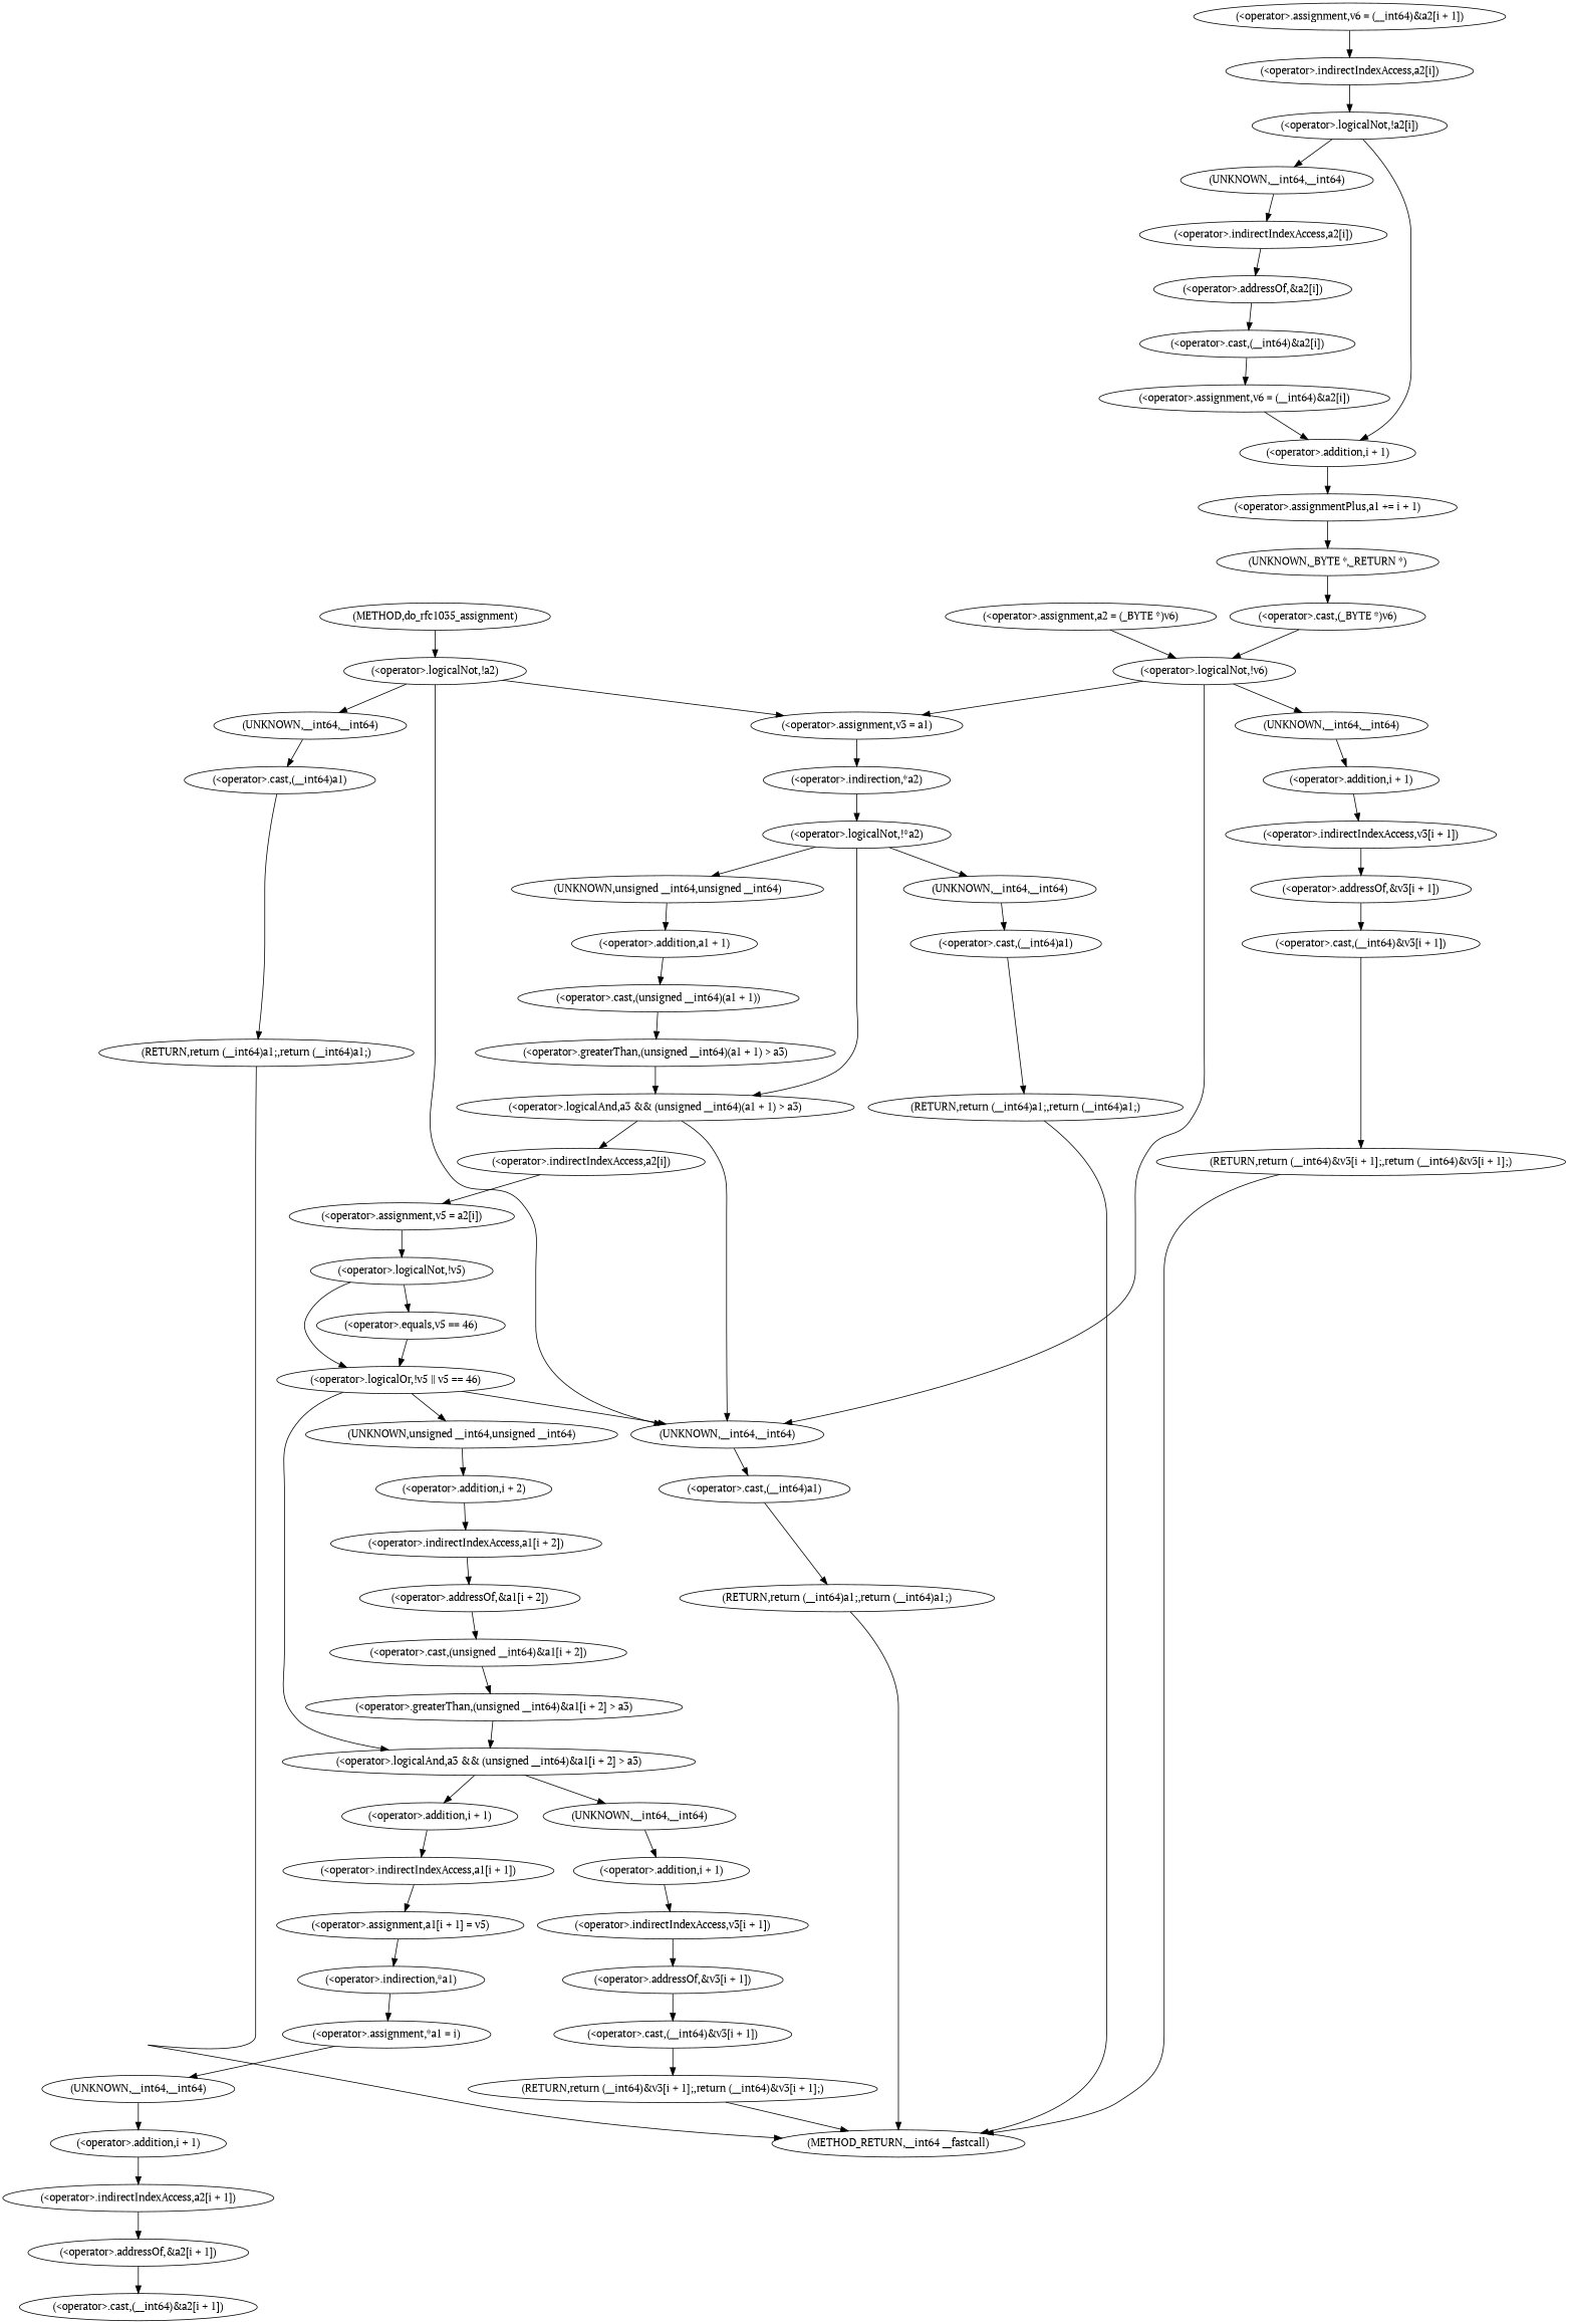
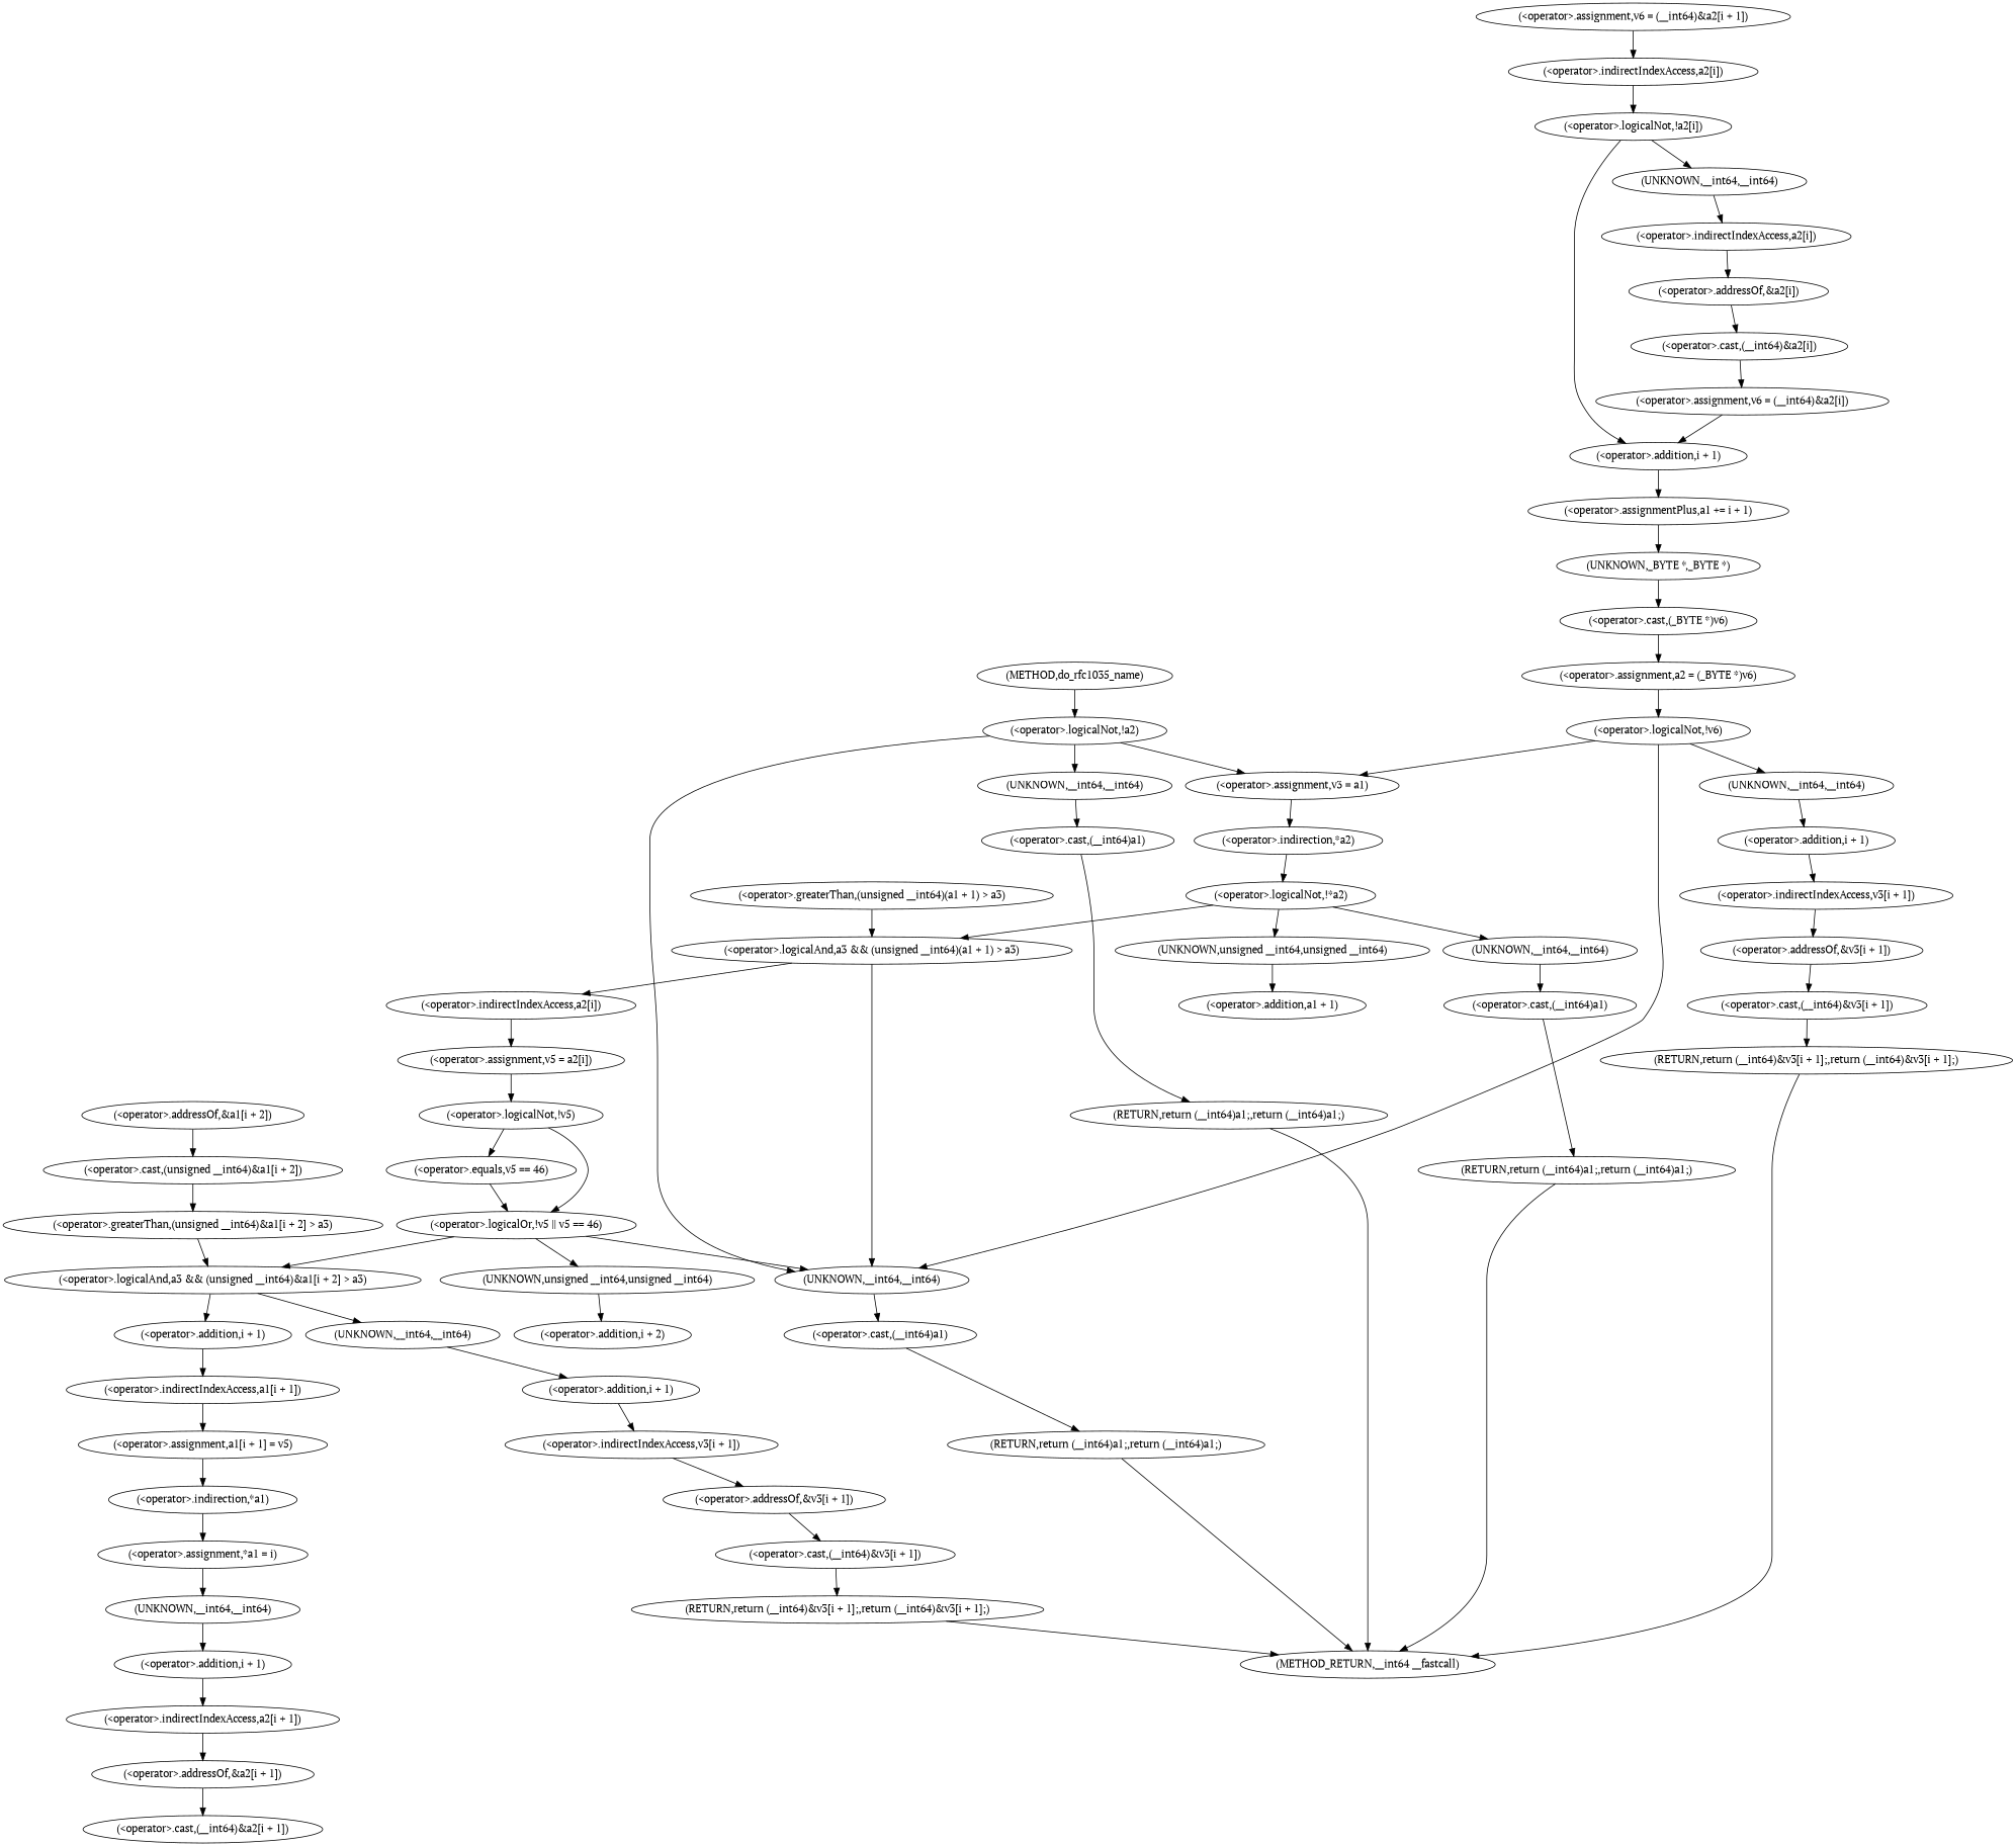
  digraph {
    fontname="PT Serif"
    node [fontname="PT Serif"]
    edge [fontname="PT Serif"]
    n1 [label="(<operator>.logicalNot,!a2)"]
    n2 [label="(UNKNOWN,__int64,__int64)"]
    n3 [label="(<operator>.assignment,v3 = a1)"]
    n4 [label="(UNKNOWN,__int64,__int64)"]
    n5 [label="(<operator>.cast,(__int64)a1)"]
    n6 [label="(<operator>.indirection,*a2)"]
    n7 [label="(<operator>.cast,(__int64)a1)"]
    n8 [label="(RETURN,return (__int64)a1;,return (__int64)a1;)"]
    n9 [label="(METHOD_RETURN,__int64 __fastcall)"]
    n10 [label="(<operator>.logicalNot,!*a2)"]
    n11 [label="(UNKNOWN,__int64,__int64)"]
    n12 [label="(<operator>.logicalAnd,a3 && (unsigned __int64)(a1 + 1) > a3)"]
    n13 [label="(UNKNOWN,unsigned __int64,unsigned __int64)"]
    n14 [label="(<operator>.cast,(__int64)a1)"]
    n15 [label="(<operator>.indirectIndexAccess,a2[i])"]
    n16 [label="(<operator>.addition,a1 + 1)"]
    n17 [label="(RETURN,return (__int64)a1;,return (__int64)a1;)"]
    n18 [label="(<operator>.assignment,v5 = a2[i])"]
    n19 [label="(<operator>.greaterThan,(unsigned __int64)(a1 + 1) > a3)"]
-   n20 [label="(<operator>.cast,(unsigned __int64)(a1 + 1))"]
    n21 [label="(<operator>.logicalNot,!v5)"]
    n22 [label="(<operator>.logicalOr,!v5 || v5 == 46)"]
    n23 [label="(<operator>.equals,v5 == 46)"]
    n24 [label="(<operator>.logicalAnd,a3 && (unsigned __int64)&a1[i + 2] > a3)"]
    n25 [label="(UNKNOWN,unsigned __int64,unsigned __int64)"]
    n26 [label="(UNKNOWN,__int64,__int64)"]
    n27 [label="(<operator>.addition,i + 1)"]
    n28 [label="(<operator>.addition,i + 2)"]
    n29 [label="(<operator>.addition,i + 1)"]
    n30 [label="(<operator>.indirectIndexAccess,a1[i + 1])"]
    n31 [label="(<operator>.greaterThan,(unsigned __int64)&a1[i + 2] > a3)"]
    n32 [label="(<operator>.cast,(unsigned __int64)&a1[i + 2])"]
-   n33 [label="(<operator>.indirectIndexAccess,a1[i + 2])"]
    n34 [label="(<operator>.addressOf,&a1[i + 2])"]
    n35 [label="(RETURN,return (__int64)&v3[i + 1];,return (__int64)&v3[i + 1];)"]
    n36 [label="(<operator>.cast,(__int64)&v3[i + 1])"]
    n37 [label="(<operator>.indirectIndexAccess,v3[i + 1])"]
    n38 [label="(<operator>.addressOf,&v3[i + 1])"]
    n39 [label="(<operator>.assignment,a1[i + 1] = v5)"]
    n40 [label="(<operator>.indirection,*a1)"]
    n41 [label="(<operator>.assignment,*a1 = i)"]
    n42 [label="(UNKNOWN,__int64,__int64)"]
    n43 [label="(<operator>.addition,i + 1)"]
    n44 [label="(<operator>.assignment,v6 = (__int64)&a2[i + 1])"]
    n45 [label="(<operator>.indirectIndexAccess,a2[i])"]
    n46 [label="(<operator>.logicalNot,!a2[i])"]
    n47 [label="(<operator>.cast,(__int64)&a2[i + 1])"]
    n48 [label="(<operator>.indirectIndexAccess,a2[i + 1])"]
    n49 [label="(<operator>.addressOf,&a2[i + 1])"]
    n50 [label="(UNKNOWN,__int64,__int64)"]
    n51 [label="(<operator>.addition,i + 1)"]
    n52 [label="(<operator>.indirectIndexAccess,a2[i])"]
    n53 [label="(<operator>.assignmentPlus,a1 += i + 1)"]
    n54 [label="(<operator>.assignment,v6 = (__int64)&a2[i])"]
    n55 [label="(<operator>.cast,(__int64)&a2[i])"]
    n56 [label="(<operator>.addressOf,&a2[i])"]
-   n57 [label="(UNKNOWN,_BYTE *,_RETURN *)"]
+   n57 [label="(UNKNOWN,_BYTE *,_BYTE *)"]
    n58 [label="(<operator>.cast,(_BYTE *)v6)"]
    n59 [label="(<operator>.assignment,a2 = (_BYTE *)v6)"]
    n60 [label="(<operator>.logicalNot,!v6)"]
    n61 [label="(UNKNOWN,__int64,__int64)"]
    n62 [label="(<operator>.addition,i + 1)"]
    n63 [label="(RETURN,return (__int64)&v3[i + 1];,return (__int64)&v3[i + 1];)"]
    n64 [label="(<operator>.cast,(__int64)&v3[i + 1])"]
    n65 [label="(<operator>.indirectIndexAccess,v3[i + 1])"]
    n66 [label="(<operator>.addressOf,&v3[i + 1])"]
    n67 [label="(RETURN,return (__int64)a1;,return (__int64)a1;)"]
-   n68 [label="(METHOD,do_rfc1035_assignment)"]
+   n68 [label="(METHOD,do_rfc1035_name)"]
    n1 -> n2
    n1 -> n3
    n1 -> n4
    n2 -> n5
    n3 -> n6
    n4 -> n7
    n5 -> n8
    n6 -> n10
    n7 -> n67
    n8 -> n9
    n10 -> n11
    n10 -> n12
    n10 -> n13
    n11 -> n14
    n12 -> n4
    n12 -> n15
    n13 -> n16
    n14 -> n17
    n15 -> n18
-   n16 -> n20
    n17 -> n9
    n18 -> n21
    n19 -> n12
-   n20 -> n19
    n21 -> n22
    n21 -> n23
    n22 -> n4
    n22 -> n24
    n22 -> n25
    n23 -> n22
    n24 -> n26
    n24 -> n27
    n25 -> n28
    n26 -> n29
    n27 -> n30
-   n28 -> n33
    n29 -> n37
    n30 -> n39
    n31 -> n24
    n32 -> n31
-   n33 -> n34
    n34 -> n32
    n35 -> n9
    n36 -> n35
    n37 -> n38
    n38 -> n36
    n39 -> n40
    n40 -> n41
    n41 -> n42
    n42 -> n43
    n43 -> n48
    n44 -> n45
    n45 -> n46
    n46 -> n50
    n46 -> n51
    n48 -> n49
    n49 -> n47
    n50 -> n52
    n51 -> n53
    n52 -> n56
    n53 -> n57
    n54 -> n51
    n55 -> n54
    n56 -> n55
    n57 -> n58
-   n58 -> n60
+   n58 -> n59
    n59 -> n60
    n60 -> n3
    n60 -> n4
    n60 -> n61
    n61 -> n62
    n62 -> n65
    n63 -> n9
    n64 -> n63
    n65 -> n66
    n66 -> n64
    n67 -> n9
    n68 -> n1
  }
